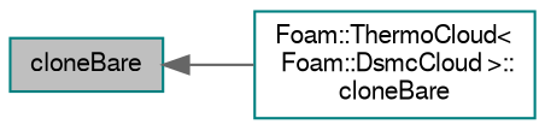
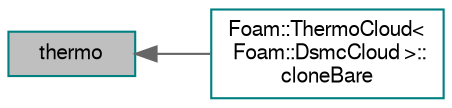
  digraph {
    rankdir=LR
    node [color=teal fontname=FreeSans fontsize=10 shape=record]
-   n1 [fillcolor=grey75 fontcolor=black height=0.2 label=cloneBare style=filled width=0.4]
+   n1 [fillcolor=grey75 fontcolor=black height=0.2 label=thermo style=filled width=0.4]
    n2 [height=0.2 label="Foam::ThermoCloud\<\l Foam::DsmcCloud \>::\lcloneBare" width=0.4]
    n1 -> n2 [color=gray40 dir=back fontname=FreeSans fontsize=10 labelfontname=FreeSans labelfontsize=10 style=solid]
  }
